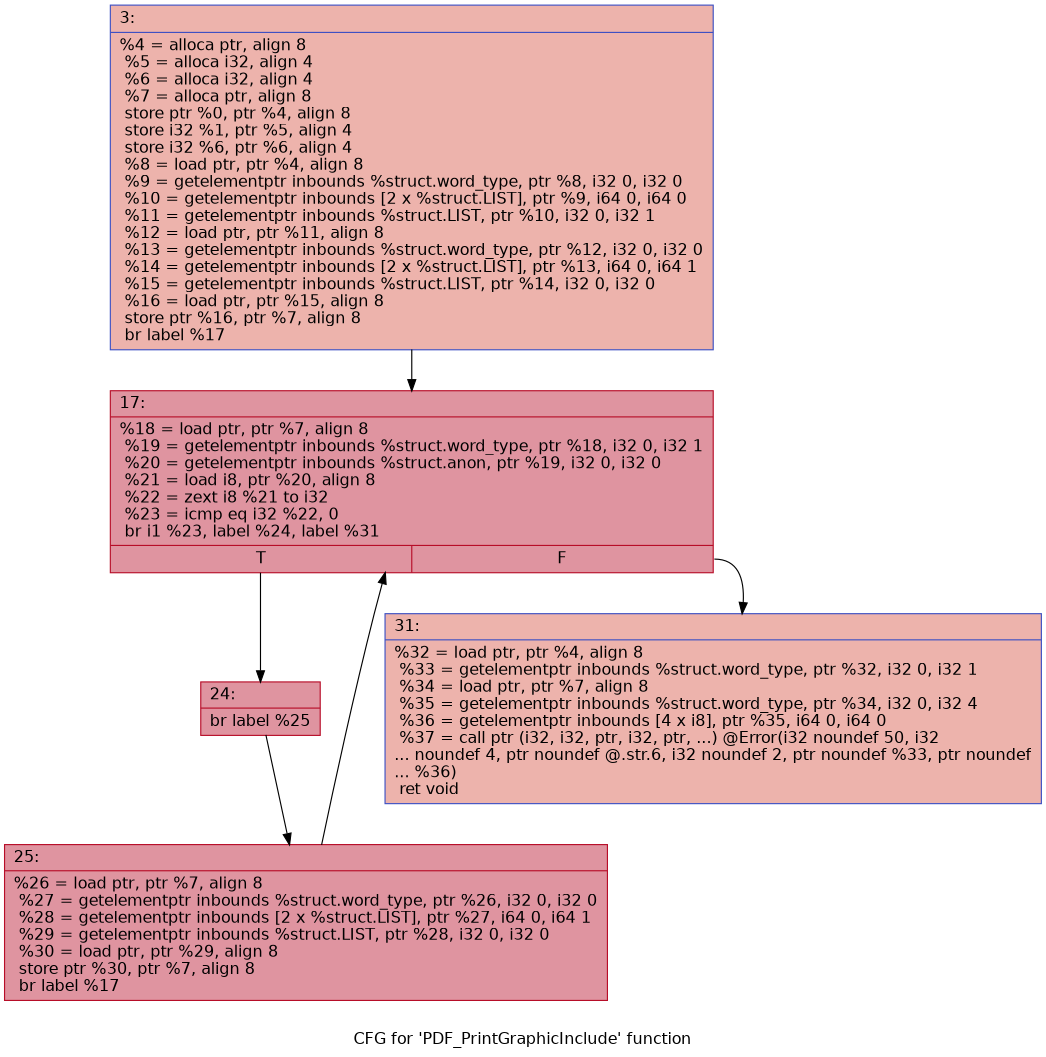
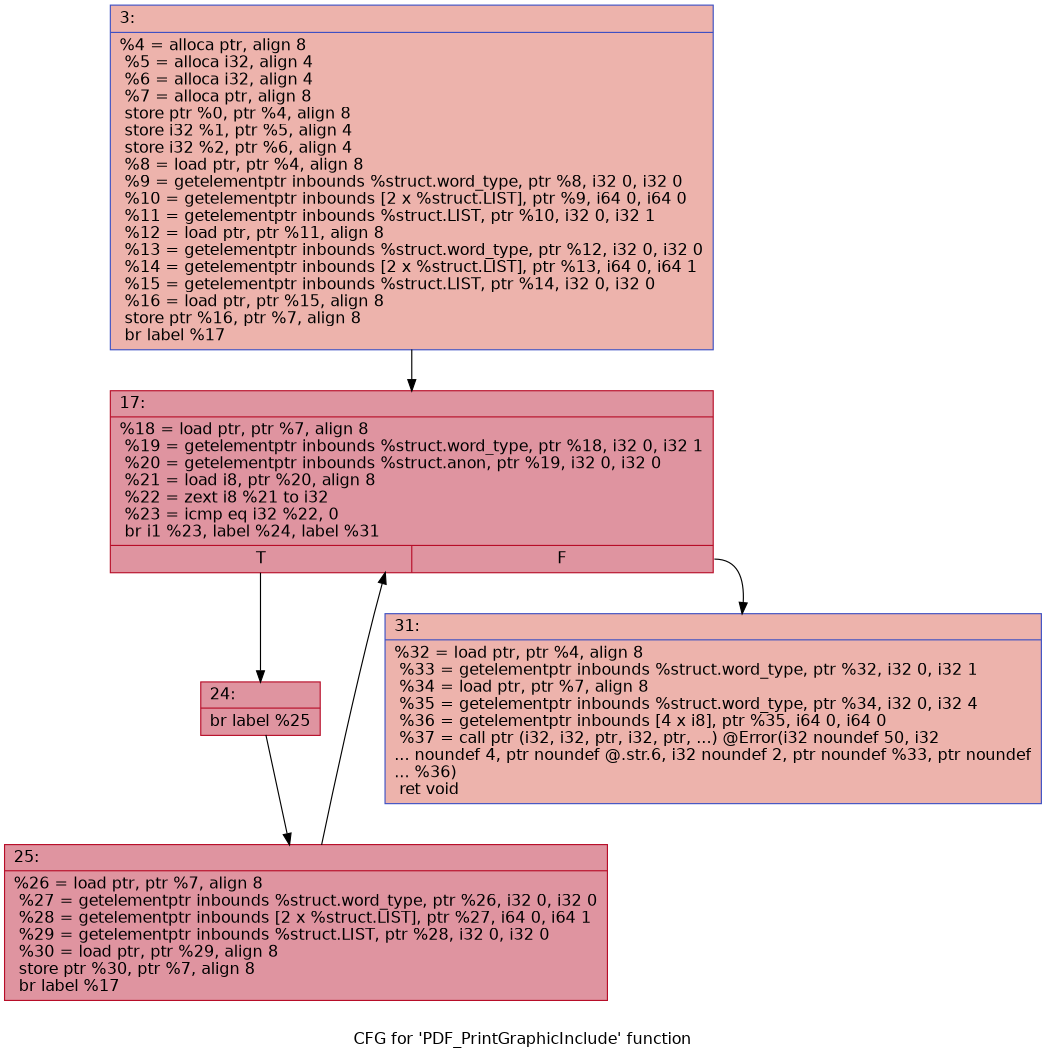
  digraph {
    label="CFG for 'PDF_PrintGraphicInclude' function"
    fontname="DejaVu Sans"
    node [color="#b70d28ff" fillcolor="#b70d2870" fontname="DejaVu Sans" shape=record style=filled]
    edge [fontname="DejaVu Sans"]
-   n1 [color="#3d50c3ff" fillcolor="#d6524470" label="{3:\l|  %4 = alloca ptr, align 8\l  %5 = alloca i32, align 4\l  %6 = alloca i32, align 4\l  %7 = alloca ptr, align 8\l  store ptr %0, ptr %4, align 8\l  store i32 %1, ptr %5, align 4\l  store i32 %6, ptr %6, align 4\l  %8 = load ptr, ptr %4, align 8\l  %9 = getelementptr inbounds %struct.word_type, ptr %8, i32 0, i32 0\l  %10 = getelementptr inbounds [2 x %struct.LIST], ptr %9, i64 0, i64 0\l  %11 = getelementptr inbounds %struct.LIST, ptr %10, i32 0, i32 1\l  %12 = load ptr, ptr %11, align 8\l  %13 = getelementptr inbounds %struct.word_type, ptr %12, i32 0, i32 0\l  %14 = getelementptr inbounds [2 x %struct.LIST], ptr %13, i64 0, i64 1\l  %15 = getelementptr inbounds %struct.LIST, ptr %14, i32 0, i32 0\l  %16 = load ptr, ptr %15, align 8\l  store ptr %16, ptr %7, align 8\l  br label %17\l}"]
+   n1 [color="#3d50c3ff" fillcolor="#d6524470" label="{3:\l|  %4 = alloca ptr, align 8\l  %5 = alloca i32, align 4\l  %6 = alloca i32, align 4\l  %7 = alloca ptr, align 8\l  store ptr %0, ptr %4, align 8\l  store i32 %1, ptr %5, align 4\l  store i32 %2, ptr %6, align 4\l  %8 = load ptr, ptr %4, align 8\l  %9 = getelementptr inbounds %struct.word_type, ptr %8, i32 0, i32 0\l  %10 = getelementptr inbounds [2 x %struct.LIST], ptr %9, i64 0, i64 0\l  %11 = getelementptr inbounds %struct.LIST, ptr %10, i32 0, i32 1\l  %12 = load ptr, ptr %11, align 8\l  %13 = getelementptr inbounds %struct.word_type, ptr %12, i32 0, i32 0\l  %14 = getelementptr inbounds [2 x %struct.LIST], ptr %13, i64 0, i64 1\l  %15 = getelementptr inbounds %struct.LIST, ptr %14, i32 0, i32 0\l  %16 = load ptr, ptr %15, align 8\l  store ptr %16, ptr %7, align 8\l  br label %17\l}"]
    n2 [label="{17:\l|  %18 = load ptr, ptr %7, align 8\l  %19 = getelementptr inbounds %struct.word_type, ptr %18, i32 0, i32 1\l  %20 = getelementptr inbounds %struct.anon, ptr %19, i32 0, i32 0\l  %21 = load i8, ptr %20, align 8\l  %22 = zext i8 %21 to i32\l  %23 = icmp eq i32 %22, 0\l  br i1 %23, label %24, label %31\l|{<s0>T|<s1>F}}"]
    n3 [label="{24:\l|  br label %25\l}"]
    n4 [color="#3d50c3ff" fillcolor="#d6524470" label="{31:\l|  %32 = load ptr, ptr %4, align 8\l  %33 = getelementptr inbounds %struct.word_type, ptr %32, i32 0, i32 1\l  %34 = load ptr, ptr %7, align 8\l  %35 = getelementptr inbounds %struct.word_type, ptr %34, i32 0, i32 4\l  %36 = getelementptr inbounds [4 x i8], ptr %35, i64 0, i64 0\l  %37 = call ptr (i32, i32, ptr, i32, ptr, ...) @Error(i32 noundef 50, i32\l... noundef 4, ptr noundef @.str.6, i32 noundef 2, ptr noundef %33, ptr noundef\l... %36)\l  ret void\l}"]
    n5 [label="{25:\l|  %26 = load ptr, ptr %7, align 8\l  %27 = getelementptr inbounds %struct.word_type, ptr %26, i32 0, i32 0\l  %28 = getelementptr inbounds [2 x %struct.LIST], ptr %27, i64 0, i64 1\l  %29 = getelementptr inbounds %struct.LIST, ptr %28, i32 0, i32 0\l  %30 = load ptr, ptr %29, align 8\l  store ptr %30, ptr %7, align 8\l  br label %17\l}"]
    n1 -> n2
    n2 -> n3 [tailport=s0]
    n2 -> n4 [tailport=s1]
    n3 -> n5
    n5 -> n2
  }
